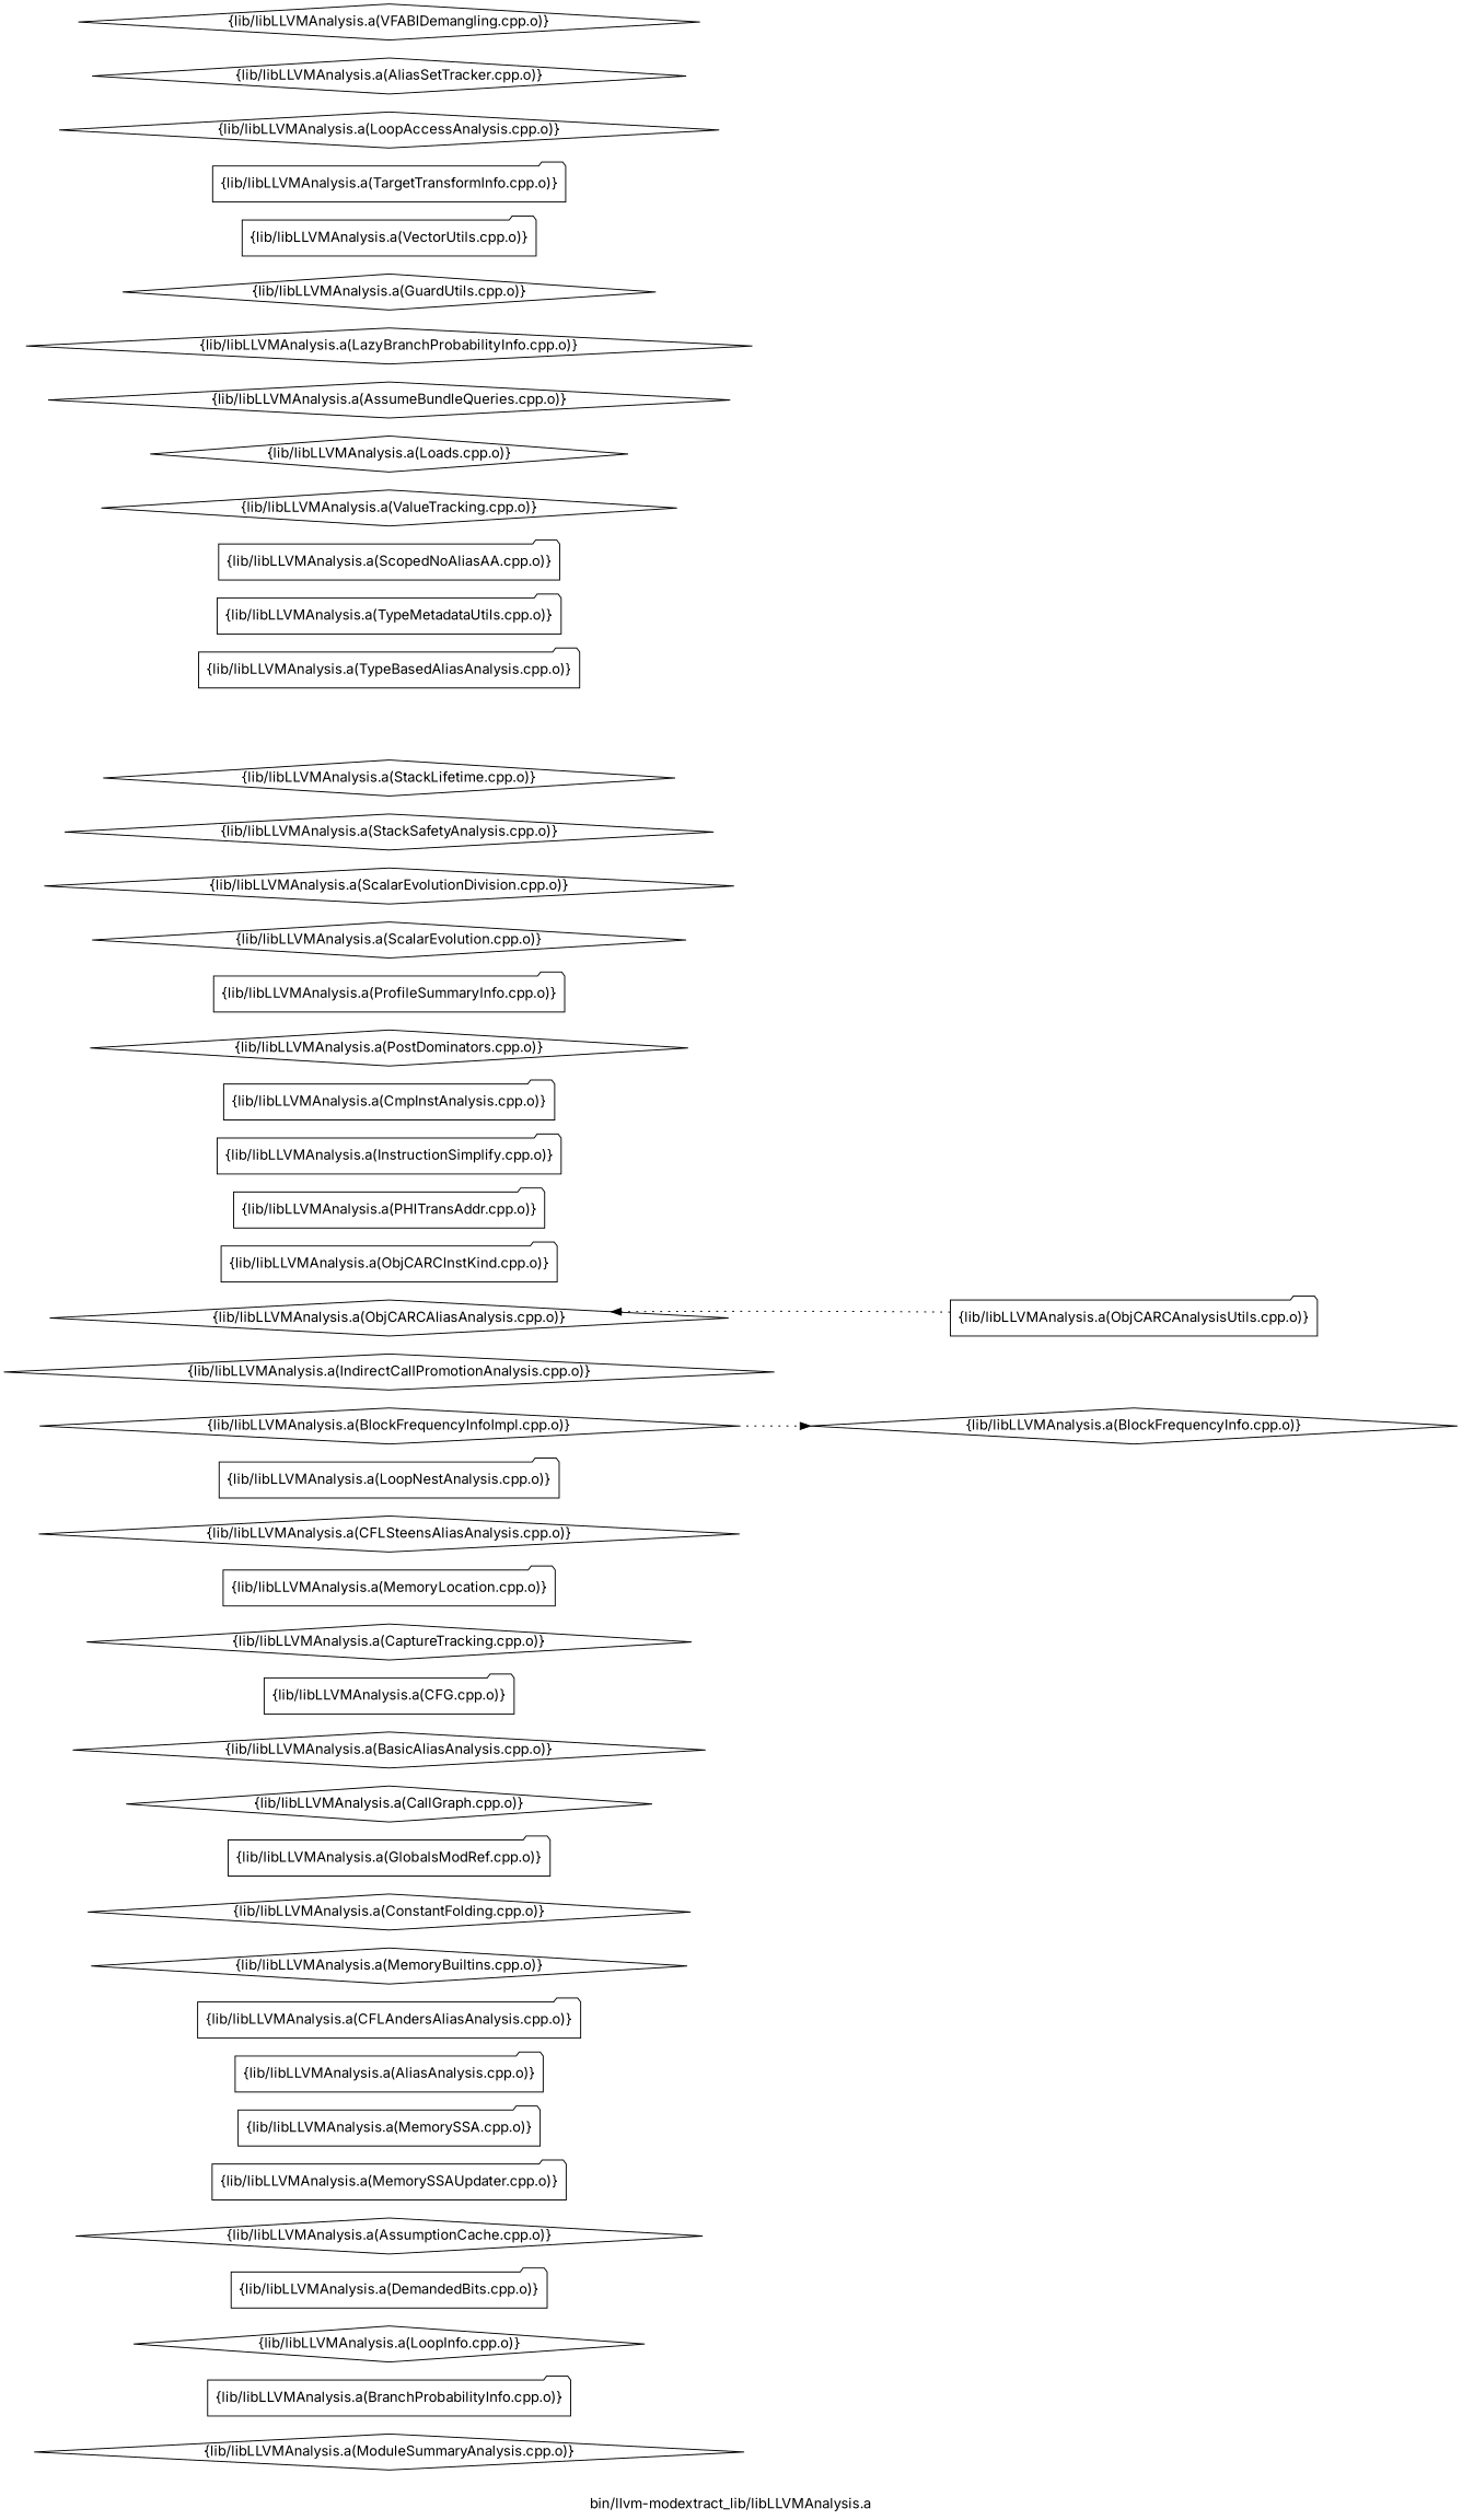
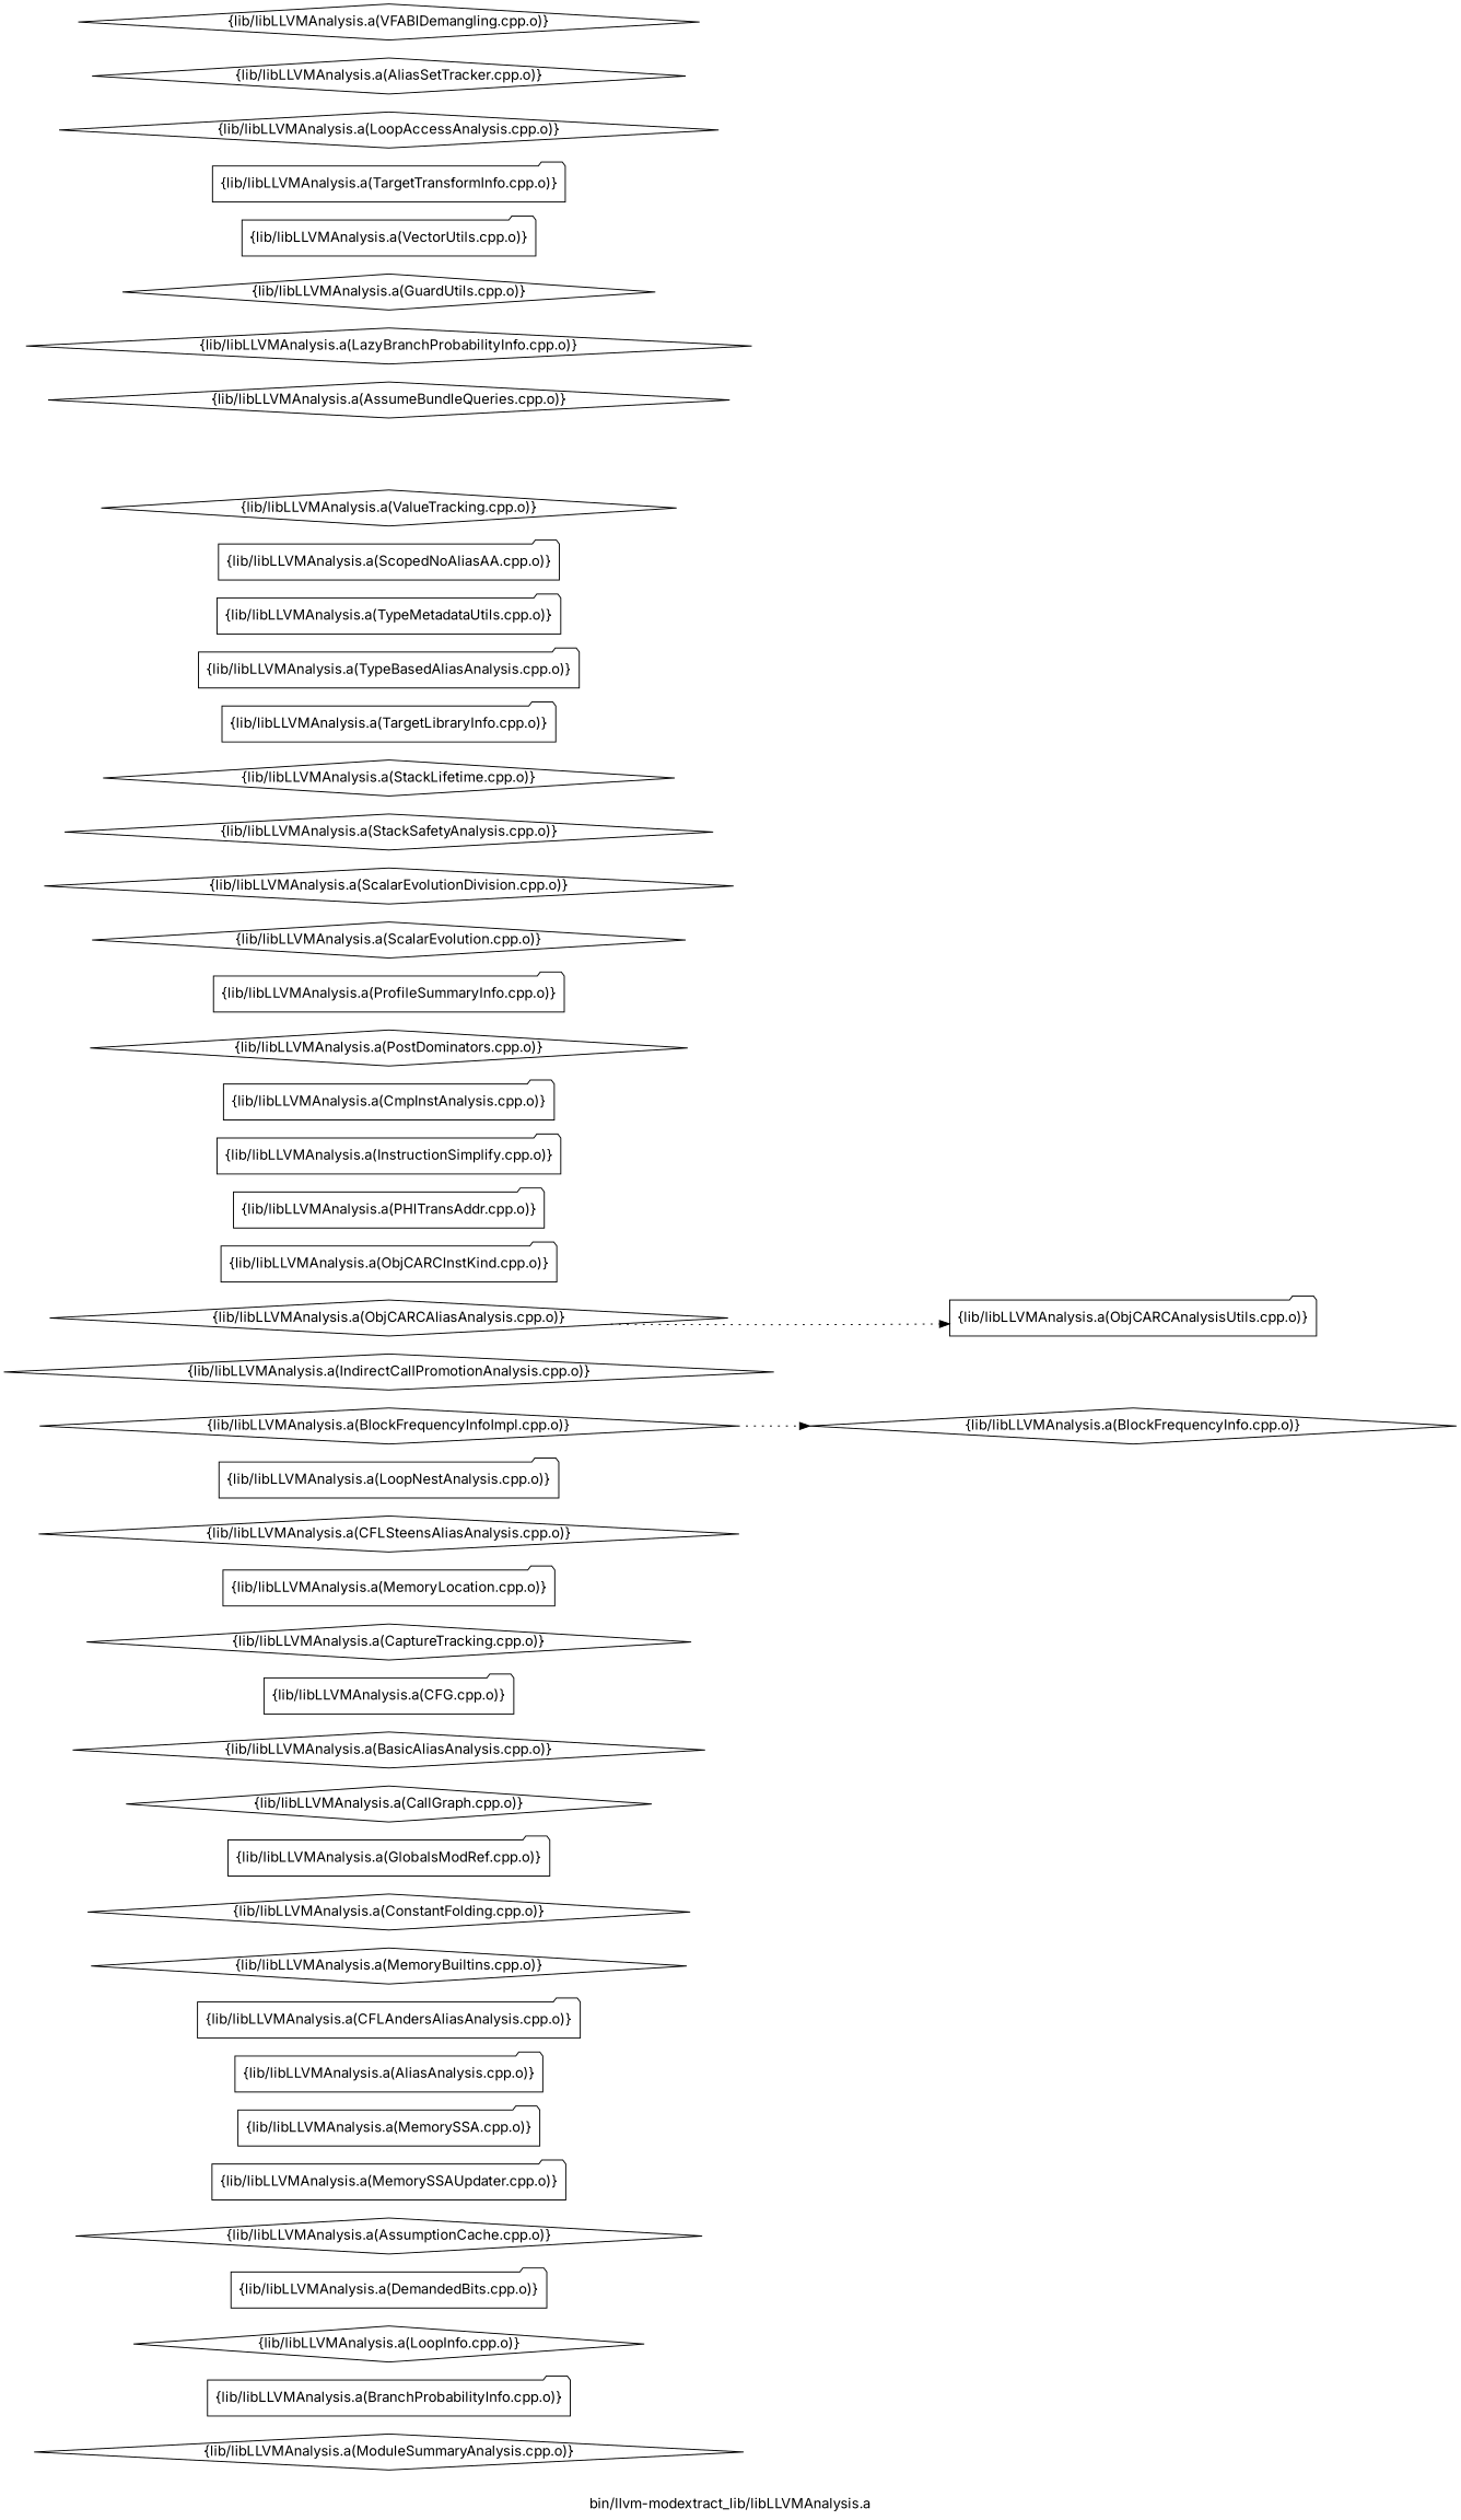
  digraph {
    fontname=Inter
    label="bin/llvm-modextract_lib/libLLVMAnalysis.a"
    rankdir=LR
    node [fontname=Inter group=0 shape=diamond]
    edge [fontname=Inter style=dotted]
    n1 [label="{lib/libLLVMAnalysis.a(ModuleSummaryAnalysis.cpp.o)}"]
    n2 [label="{lib/libLLVMAnalysis.a(BranchProbabilityInfo.cpp.o)}" shape=folder]
    n3 [label="{lib/libLLVMAnalysis.a(LoopInfo.cpp.o)}"]
    n4 [label="{lib/libLLVMAnalysis.a(DemandedBits.cpp.o)}" shape=folder]
    n5 [label="{lib/libLLVMAnalysis.a(AssumptionCache.cpp.o)}"]
    n6 [label="{lib/libLLVMAnalysis.a(MemorySSAUpdater.cpp.o)}" shape=folder]
    n7 [label="{lib/libLLVMAnalysis.a(MemorySSA.cpp.o)}" shape=folder]
    n8 [label="{lib/libLLVMAnalysis.a(AliasAnalysis.cpp.o)}" shape=folder]
    n9 [label="{lib/libLLVMAnalysis.a(CFLAndersAliasAnalysis.cpp.o)}" shape=folder]
    n10 [label="{lib/libLLVMAnalysis.a(MemoryBuiltins.cpp.o)}"]
    n11 [label="{lib/libLLVMAnalysis.a(ConstantFolding.cpp.o)}"]
    n12 [label="{lib/libLLVMAnalysis.a(GlobalsModRef.cpp.o)}" shape=folder]
    n13 [label="{lib/libLLVMAnalysis.a(CallGraph.cpp.o)}"]
    n14 [label="{lib/libLLVMAnalysis.a(BasicAliasAnalysis.cpp.o)}"]
    n15 [label="{lib/libLLVMAnalysis.a(CFG.cpp.o)}" shape=folder]
    n16 [label="{lib/libLLVMAnalysis.a(CaptureTracking.cpp.o)}"]
    n17 [label="{lib/libLLVMAnalysis.a(MemoryLocation.cpp.o)}" shape=folder]
    n18 [label="{lib/libLLVMAnalysis.a(CFLSteensAliasAnalysis.cpp.o)}"]
    n19 [label="{lib/libLLVMAnalysis.a(LoopNestAnalysis.cpp.o)}" shape=folder]
    n20 [label="{lib/libLLVMAnalysis.a(BlockFrequencyInfo.cpp.o)}"]
    n21 [label="{lib/libLLVMAnalysis.a(BlockFrequencyInfoImpl.cpp.o)}"]
    n22 [label="{lib/libLLVMAnalysis.a(IndirectCallPromotionAnalysis.cpp.o)}"]
    n23 [label="{lib/libLLVMAnalysis.a(ObjCARCAliasAnalysis.cpp.o)}"]
    n24 [label="{lib/libLLVMAnalysis.a(ObjCARCAnalysisUtils.cpp.o)}" shape=folder]
    n25 [label="{lib/libLLVMAnalysis.a(ObjCARCInstKind.cpp.o)}" shape=folder]
    n26 [label="{lib/libLLVMAnalysis.a(PHITransAddr.cpp.o)}" shape=folder]
    n27 [label="{lib/libLLVMAnalysis.a(InstructionSimplify.cpp.o)}" shape=folder]
    n28 [label="{lib/libLLVMAnalysis.a(CmpInstAnalysis.cpp.o)}" shape=folder]
    n29 [label="{lib/libLLVMAnalysis.a(PostDominators.cpp.o)}"]
    n30 [label="{lib/libLLVMAnalysis.a(ProfileSummaryInfo.cpp.o)}" shape=folder]
    n31 [label="{lib/libLLVMAnalysis.a(ScalarEvolution.cpp.o)}"]
    n32 [label="{lib/libLLVMAnalysis.a(ScalarEvolutionDivision.cpp.o)}"]
    n33 [label="{lib/libLLVMAnalysis.a(StackSafetyAnalysis.cpp.o)}"]
    n34 [label="{lib/libLLVMAnalysis.a(StackLifetime.cpp.o)}"]
+   n35 [label="{lib/libLLVMAnalysis.a(TargetLibraryInfo.cpp.o)}" shape=folder]
    n36 [label="{lib/libLLVMAnalysis.a(TypeBasedAliasAnalysis.cpp.o)}" shape=folder]
    n37 [label="{lib/libLLVMAnalysis.a(TypeMetadataUtils.cpp.o)}" shape=folder]
    n38 [label="{lib/libLLVMAnalysis.a(ScopedNoAliasAA.cpp.o)}" shape=folder]
    n39 [label="{lib/libLLVMAnalysis.a(ValueTracking.cpp.o)}"]
-   n40 [label="{lib/libLLVMAnalysis.a(Loads.cpp.o)}"]
    n41 [label="{lib/libLLVMAnalysis.a(AssumeBundleQueries.cpp.o)}"]
    n42 [label="{lib/libLLVMAnalysis.a(LazyBranchProbabilityInfo.cpp.o)}"]
    n43 [label="{lib/libLLVMAnalysis.a(GuardUtils.cpp.o)}"]
    n44 [label="{lib/libLLVMAnalysis.a(VectorUtils.cpp.o)}" shape=folder]
    n45 [label="{lib/libLLVMAnalysis.a(TargetTransformInfo.cpp.o)}" shape=folder]
    n46 [label="{lib/libLLVMAnalysis.a(LoopAccessAnalysis.cpp.o)}"]
    n47 [label="{lib/libLLVMAnalysis.a(AliasSetTracker.cpp.o)}"]
    n48 [label="{lib/libLLVMAnalysis.a(VFABIDemangling.cpp.o)}"]
    n21 -> n20
-   n24 -> n23
+   n23 -> n24
  }
